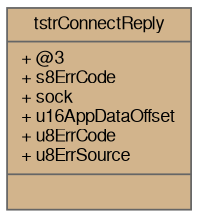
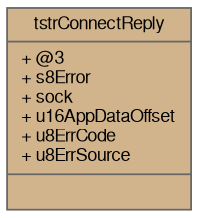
  digraph {
-   n1 [color=gray40 fillcolor=tan fontcolor=black fontname=FreeSans fontsize=10 height=0.2 label="{tstrConnectReply\n|+ @3\l+ s8ErrCode\l+ sock\l+ u16AppDataOffset\l+ u8ErrCode\l+ u8ErrSource\l|}" shape=record style=filled width=0.4]
+   n1 [color=gray40 fillcolor=tan fontcolor=black fontname=FreeSans fontsize=10 height=0.2 label="{tstrConnectReply\n|+ @3\l+ s8Error\l+ sock\l+ u16AppDataOffset\l+ u8ErrCode\l+ u8ErrSource\l|}" shape=record style=filled width=0.4]
  }
